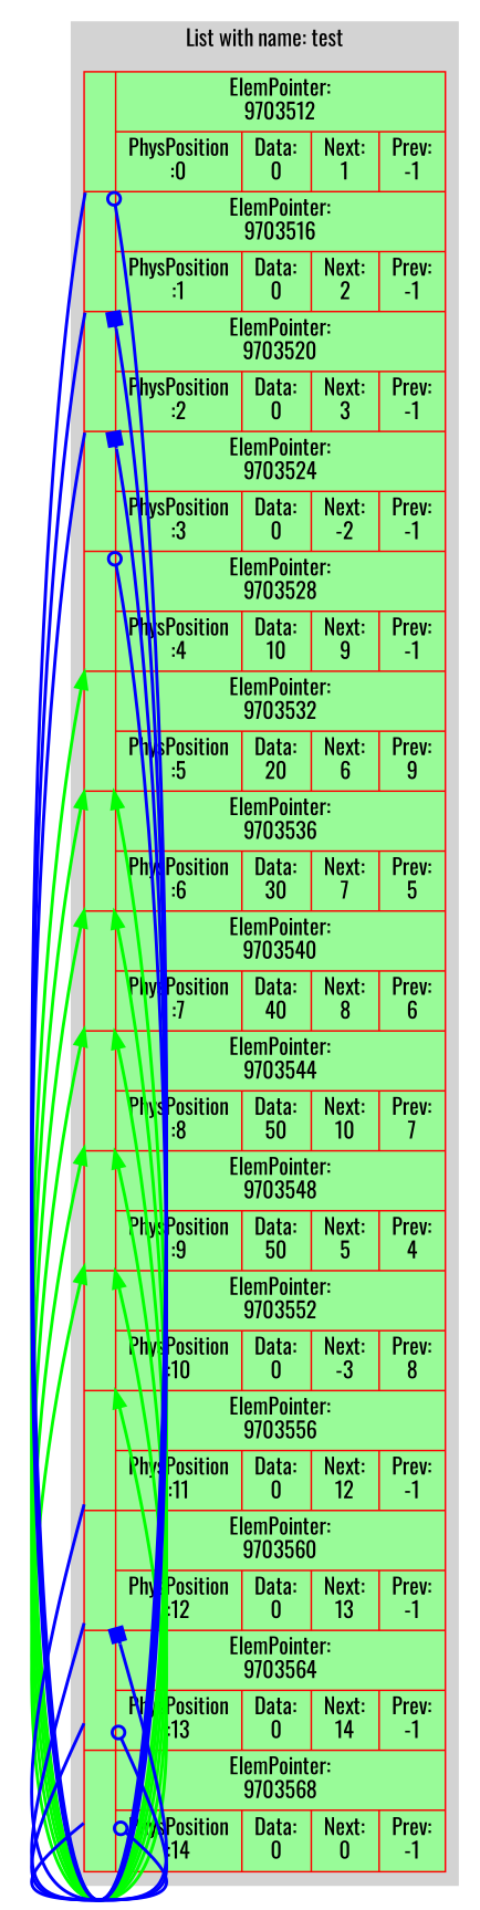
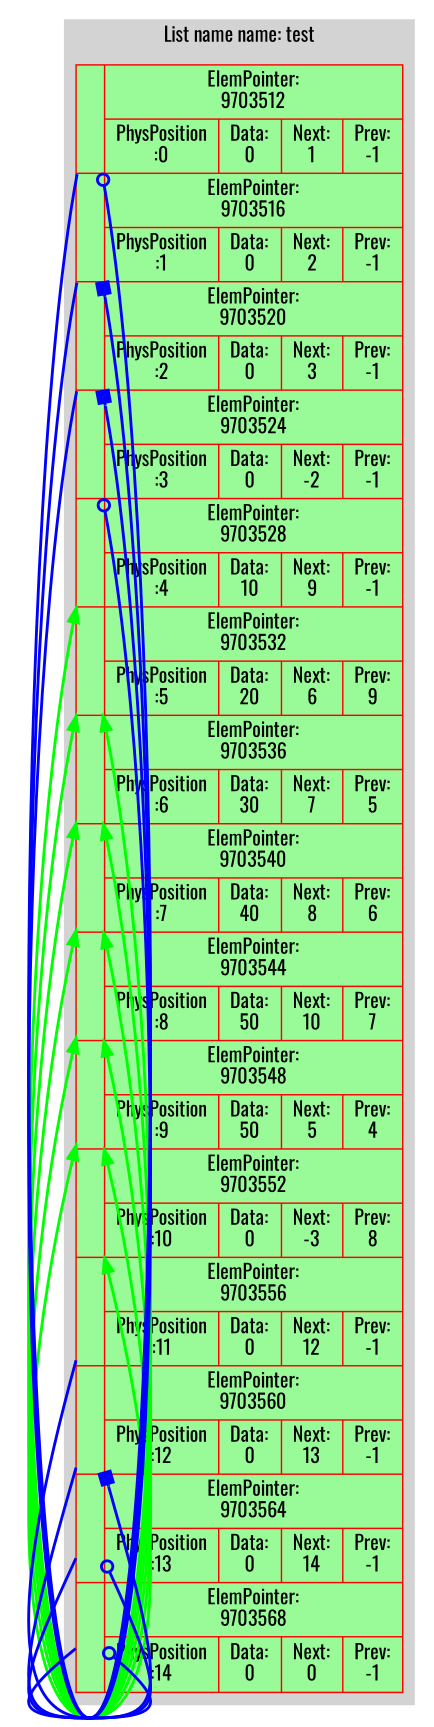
  digraph {
    rankdir=LR
    fontname=Oswald
    edge [color=blue style=bold fontname=Oswald]
    n1 [fillcolor=palegreen label="{{<0>} | {ElemPointer:\n9703512 | {PhysPosition\n:0 | Data:\n0 | Next:\n1 | Prev:\n-1}}}| {{<1>} | {ElemPointer:\n9703516 | {PhysPosition\n:1 | Data:\n0 | Next:\n2 | Prev:\n-1}}}| {{<2>} | {ElemPointer:\n9703520 | {PhysPosition\n:2 | Data:\n0 | Next:\n3 | Prev:\n-1}}}| {{<3>} | {ElemPointer:\n9703524 | {PhysPosition\n:3 | Data:\n0 | Next:\n-2 | Prev:\n-1}}}| {{<4>} | {ElemPointer:\n9703528 | {PhysPosition\n:4 | Data:\n10 | Next:\n9 | Prev:\n-1}}}| {{<5>} | {ElemPointer:\n9703532 | {PhysPosition\n:5 | Data:\n20 | Next:\n6 | Prev:\n9}}}| {{<6>} | {ElemPointer:\n9703536 | {PhysPosition\n:6 | Data:\n30 | Next:\n7 | Prev:\n5}}}| {{<7>} | {ElemPointer:\n9703540 | {PhysPosition\n:7 | Data:\n40 | Next:\n8 | Prev:\n6}}}| {{<8>} | {ElemPointer:\n9703544 | {PhysPosition\n:8 | Data:\n50 | Next:\n10 | Prev:\n7}}}| {{<9>} | {ElemPointer:\n9703548 | {PhysPosition\n:9 | Data:\n50 | Next:\n5 | Prev:\n4}}}| {{<10>} | {ElemPointer:\n9703552 | {PhysPosition\n:10 | Data:\n0 | Next:\n-3 | Prev:\n8}}}| {{<11>} | {ElemPointer:\n9703556 | {PhysPosition\n:11 | Data:\n0 | Next:\n12 | Prev:\n-1}}}| {{<12>} | {ElemPointer:\n9703560 | {PhysPosition\n:12 | Data:\n0 | Next:\n13 | Prev:\n-1}}}| {{<13>} | {ElemPointer:\n9703564 | {PhysPosition\n:13 | Data:\n0 | Next:\n14 | Prev:\n-1}}}| {{<14>} | {ElemPointer:\n9703568 | {PhysPosition\n:14 | Data:\n0 | Next:\n0 | Prev:\n-1}}}" shape=record style=filled color=red fontname=Oswald]
    subgraph cluster_1 {
      color=lightgrey
-     label="List with name: test"
+     label="List name name: test"
      style=filled
      n1
    }
    n1 -> n1 [color=green dir=both headport=9 tailport=4]
    n1 -> n1 [color=green dir=both headport=5 tailport=9]
    n1 -> n1 [color=green dir=both headport=6 tailport=5]
    n1 -> n1 [color=green dir=both headport=7 tailport=6]
    n1 -> n1 [color=green dir=both headport=8 tailport=7]
    n1 -> n1 [color=green dir=both headport=10 tailport=8]
    n1 -> n1 [headport=12 tailport=11 arrowhead=box]
    n1 -> n1 [headport=13 tailport=12 arrowhead=odot]
    n1 -> n1 [headport=14 tailport=13 arrowhead=odot]
    n1 -> n1 [headport=0 tailport=14 arrowhead=odot]
    n1 -> n1 [headport=1 tailport=0 arrowhead=box]
    n1 -> n1 [headport=2 tailport=1 arrowhead=box]
    n1 -> n1 [headport=3 tailport=2 arrowhead=odot]
  }
